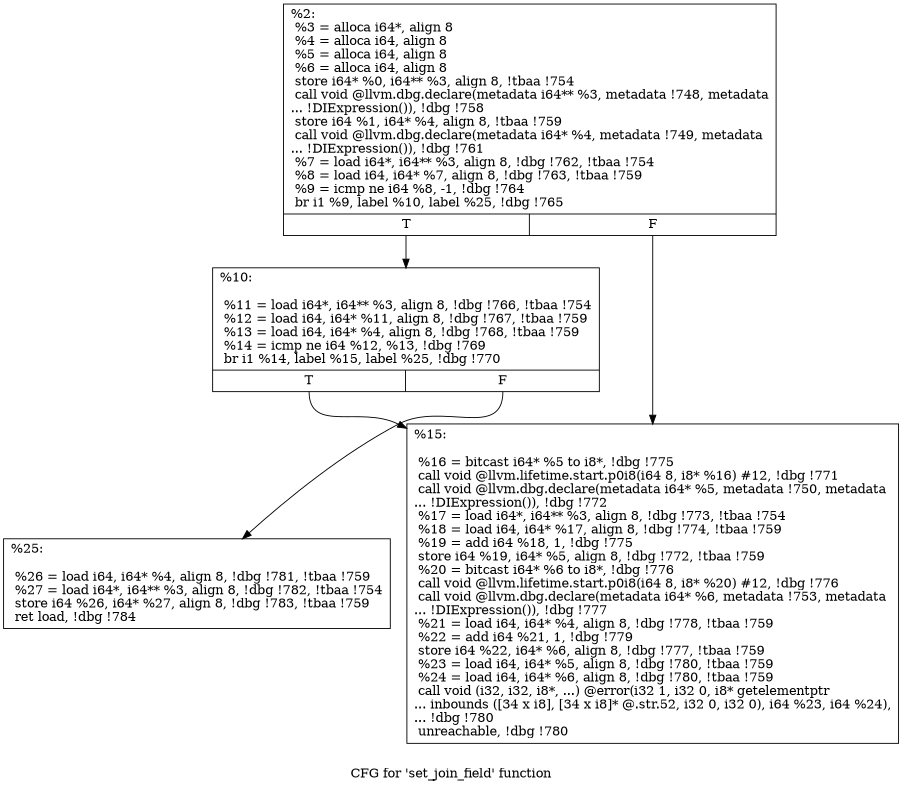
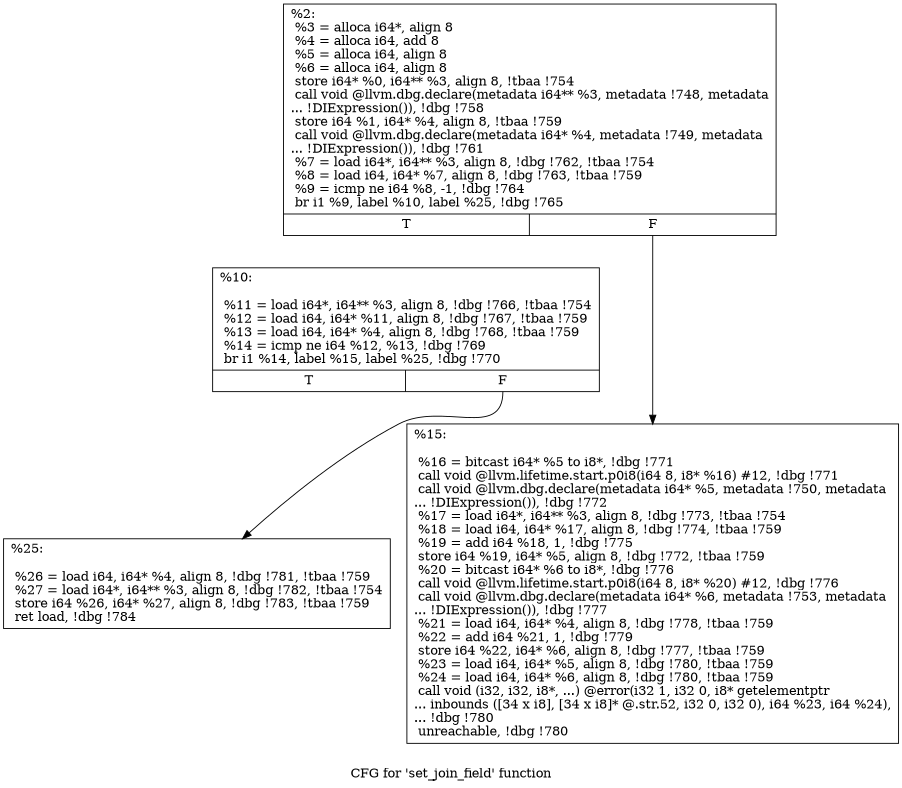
  digraph {
    label="CFG for 'set_join_field' function"
    node [shape=record]
    edge [tailport=s0]
-   n1 [label="{%2:\l  %3 = alloca i64*, align 8\l  %4 = alloca i64, align 8\l  %5 = alloca i64, align 8\l  %6 = alloca i64, align 8\l  store i64* %0, i64** %3, align 8, !tbaa !754\l  call void @llvm.dbg.declare(metadata i64** %3, metadata !748, metadata\l... !DIExpression()), !dbg !758\l  store i64 %1, i64* %4, align 8, !tbaa !759\l  call void @llvm.dbg.declare(metadata i64* %4, metadata !749, metadata\l... !DIExpression()), !dbg !761\l  %7 = load i64*, i64** %3, align 8, !dbg !762, !tbaa !754\l  %8 = load i64, i64* %7, align 8, !dbg !763, !tbaa !759\l  %9 = icmp ne i64 %8, -1, !dbg !764\l  br i1 %9, label %10, label %25, !dbg !765\l|{<s0>T|<s1>F}}"]
+   n1 [label="{%2:\l  %3 = alloca i64*, align 8\l  %4 = alloca i64, add 8\l  %5 = alloca i64, align 8\l  %6 = alloca i64, align 8\l  store i64* %0, i64** %3, align 8, !tbaa !754\l  call void @llvm.dbg.declare(metadata i64** %3, metadata !748, metadata\l... !DIExpression()), !dbg !758\l  store i64 %1, i64* %4, align 8, !tbaa !759\l  call void @llvm.dbg.declare(metadata i64* %4, metadata !749, metadata\l... !DIExpression()), !dbg !761\l  %7 = load i64*, i64** %3, align 8, !dbg !762, !tbaa !754\l  %8 = load i64, i64* %7, align 8, !dbg !763, !tbaa !759\l  %9 = icmp ne i64 %8, -1, !dbg !764\l  br i1 %9, label %10, label %25, !dbg !765\l|{<s0>T|<s1>F}}"]
    n2 [label="{%10:\l\l  %11 = load i64*, i64** %3, align 8, !dbg !766, !tbaa !754\l  %12 = load i64, i64* %11, align 8, !dbg !767, !tbaa !759\l  %13 = load i64, i64* %4, align 8, !dbg !768, !tbaa !759\l  %14 = icmp ne i64 %12, %13, !dbg !769\l  br i1 %14, label %15, label %25, !dbg !770\l|{<s0>T|<s1>F}}"]
-   n3 [label="{%15:\l\l  %16 = bitcast i64* %5 to i8*, !dbg !775\l  call void @llvm.lifetime.start.p0i8(i64 8, i8* %16) #12, !dbg !771\l  call void @llvm.dbg.declare(metadata i64* %5, metadata !750, metadata\l... !DIExpression()), !dbg !772\l  %17 = load i64*, i64** %3, align 8, !dbg !773, !tbaa !754\l  %18 = load i64, i64* %17, align 8, !dbg !774, !tbaa !759\l  %19 = add i64 %18, 1, !dbg !775\l  store i64 %19, i64* %5, align 8, !dbg !772, !tbaa !759\l  %20 = bitcast i64* %6 to i8*, !dbg !776\l  call void @llvm.lifetime.start.p0i8(i64 8, i8* %20) #12, !dbg !776\l  call void @llvm.dbg.declare(metadata i64* %6, metadata !753, metadata\l... !DIExpression()), !dbg !777\l  %21 = load i64, i64* %4, align 8, !dbg !778, !tbaa !759\l  %22 = add i64 %21, 1, !dbg !779\l  store i64 %22, i64* %6, align 8, !dbg !777, !tbaa !759\l  %23 = load i64, i64* %5, align 8, !dbg !780, !tbaa !759\l  %24 = load i64, i64* %6, align 8, !dbg !780, !tbaa !759\l  call void (i32, i32, i8*, ...) @error(i32 1, i32 0, i8* getelementptr\l... inbounds ([34 x i8], [34 x i8]* @.str.52, i32 0, i32 0), i64 %23, i64 %24),\l... !dbg !780\l  unreachable, !dbg !780\l}"]
+   n3 [label="{%15:\l\l  %16 = bitcast i64* %5 to i8*, !dbg !771\l  call void @llvm.lifetime.start.p0i8(i64 8, i8* %16) #12, !dbg !771\l  call void @llvm.dbg.declare(metadata i64* %5, metadata !750, metadata\l... !DIExpression()), !dbg !772\l  %17 = load i64*, i64** %3, align 8, !dbg !773, !tbaa !754\l  %18 = load i64, i64* %17, align 8, !dbg !774, !tbaa !759\l  %19 = add i64 %18, 1, !dbg !775\l  store i64 %19, i64* %5, align 8, !dbg !772, !tbaa !759\l  %20 = bitcast i64* %6 to i8*, !dbg !776\l  call void @llvm.lifetime.start.p0i8(i64 8, i8* %20) #12, !dbg !776\l  call void @llvm.dbg.declare(metadata i64* %6, metadata !753, metadata\l... !DIExpression()), !dbg !777\l  %21 = load i64, i64* %4, align 8, !dbg !778, !tbaa !759\l  %22 = add i64 %21, 1, !dbg !779\l  store i64 %22, i64* %6, align 8, !dbg !777, !tbaa !759\l  %23 = load i64, i64* %5, align 8, !dbg !780, !tbaa !759\l  %24 = load i64, i64* %6, align 8, !dbg !780, !tbaa !759\l  call void (i32, i32, i8*, ...) @error(i32 1, i32 0, i8* getelementptr\l... inbounds ([34 x i8], [34 x i8]* @.str.52, i32 0, i32 0), i64 %23, i64 %24),\l... !dbg !780\l  unreachable, !dbg !780\l}"]
    n4 [label="{%25:\l\l  %26 = load i64, i64* %4, align 8, !dbg !781, !tbaa !759\l  %27 = load i64*, i64** %3, align 8, !dbg !782, !tbaa !754\l  store i64 %26, i64* %27, align 8, !dbg !783, !tbaa !759\l  ret load, !dbg !784\l}"]
-   n1 -> n2
    n1 -> n3 [tailport=s1]
-   n2 -> n3
    n2 -> n4 [tailport=s1]
  }
